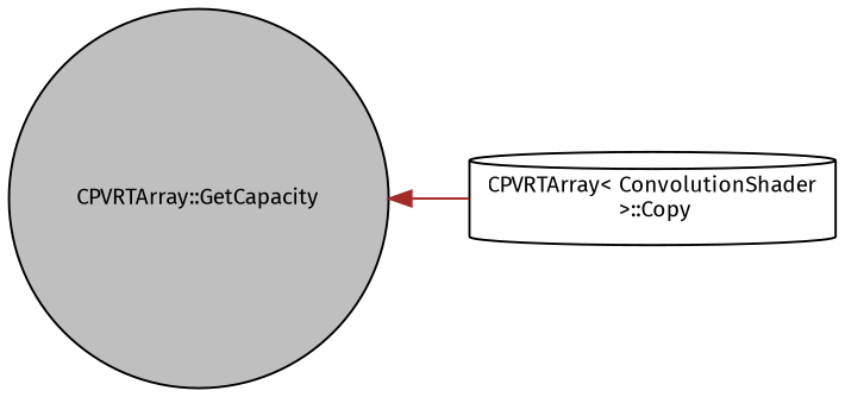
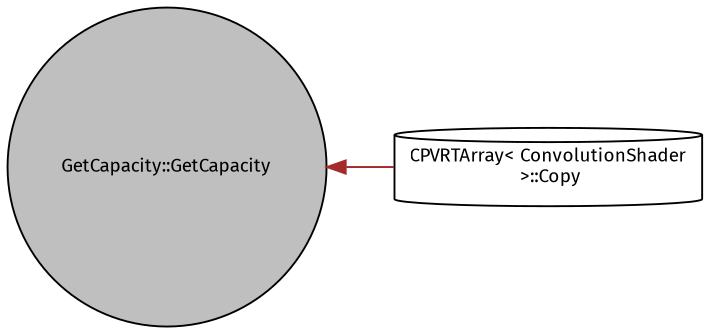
  digraph {
    rankdir=LR
    fontname="Fira Sans"
    node [color=black fontname="Fira Sans" fontsize=10 style=filled]
-   n1 [fillcolor=grey75 fontcolor=black height=0.2 label="CPVRTArray::GetCapacity" shape=circle width=0.4]
+   n1 [fillcolor=grey75 fontcolor=black height=0.2 label="GetCapacity::GetCapacity" shape=circle width=0.4]
    n2 [fillcolor=white height=0.2 label="CPVRTArray\< ConvolutionShader\l \>::Copy" shape=cylinder width=0.4]
    n1 -> n2 [color=brown dir=back fontname="Fira Sans" fontsize=10 labelfontname=Helvetica labelfontsize=10 style=solid]
  }
